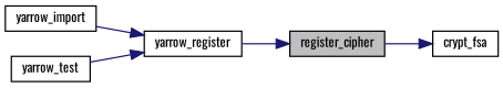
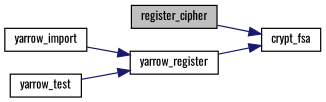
  digraph {
    fontname=Oswald
    rankdir=RL
    node [color=black fillcolor=white fontname=Oswald fontsize=10 shape=record style=filled]
    edge [color=midnightblue dir=back fontname=Oswald fontsize=10 labelfontname=Helvetica labelfontsize=10 style=solid]
    n1 [fillcolor=grey75 fontcolor=black height=0.2 label=register_cipher width=0.4]
    n2 [height=0.2 label=yarrow_register width=0.4]
    n3 [height=0.2 label=crypt_fsa width=0.4]
    n4 [height=0.2 label=yarrow_import width=0.4]
    n5 [height=0.2 label=yarrow_test width=0.4]
-   n1 -> n2
+   n3 -> n2
    n2 -> n4
    n2 -> n5
    n3 -> n1
  }
